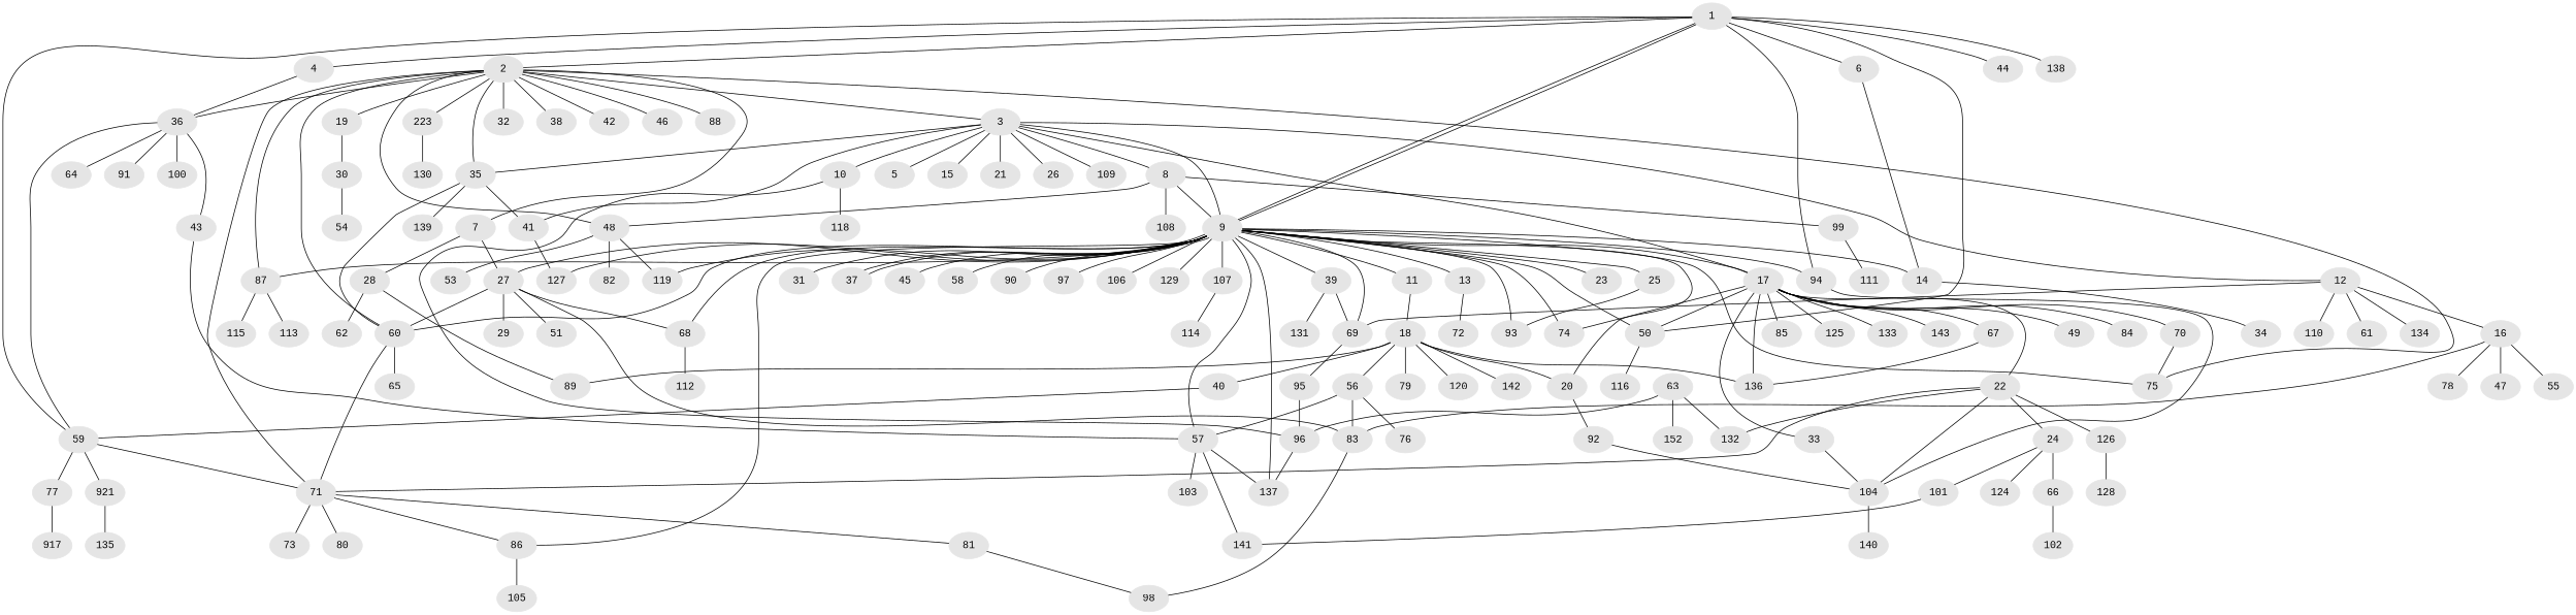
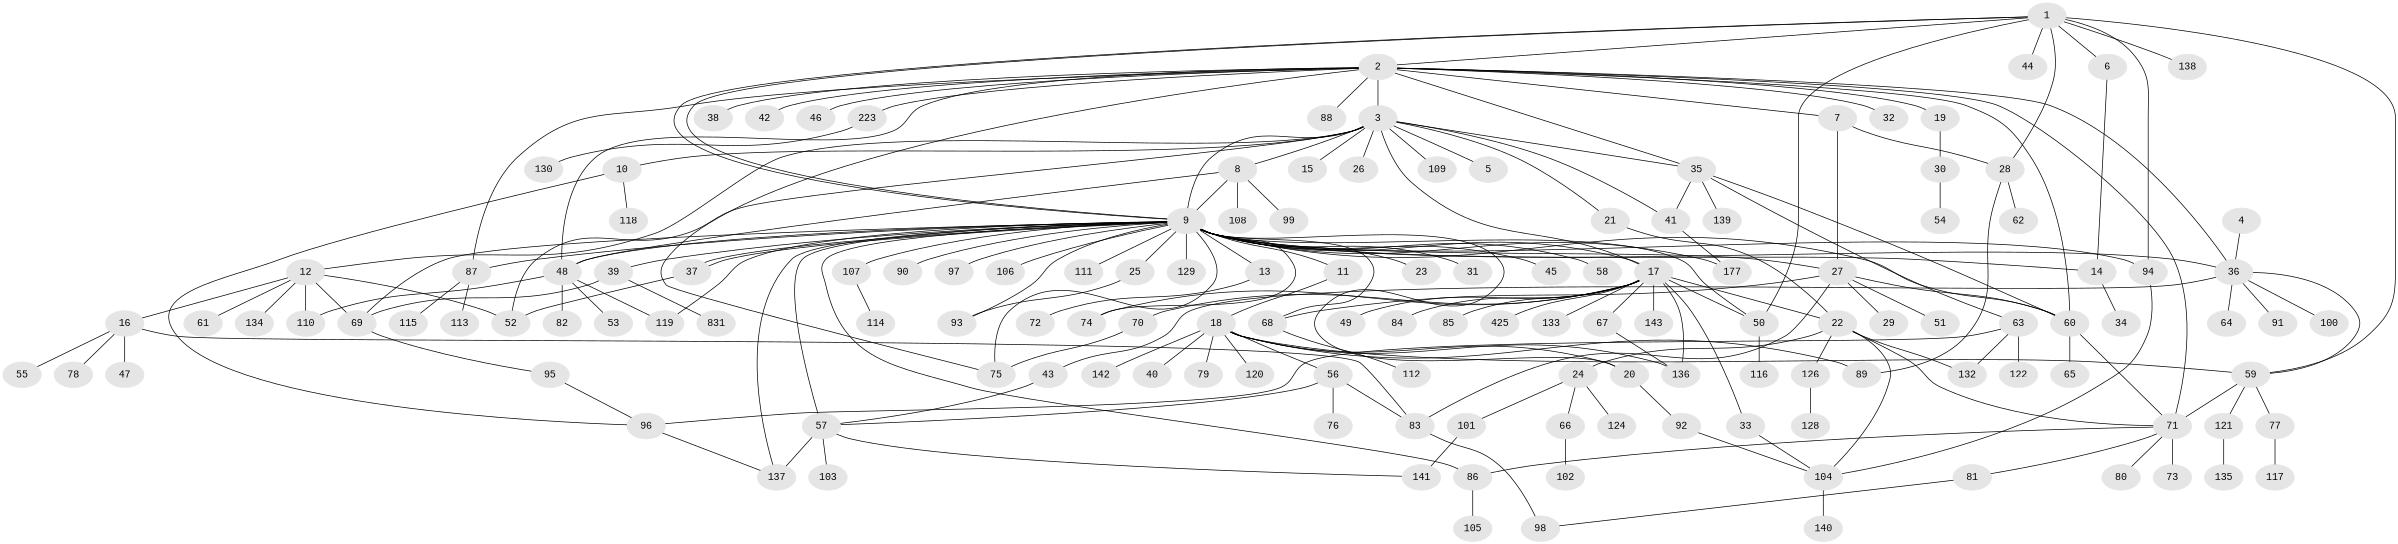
  graph {
    fontname="Liberation Mono"
    node [color=gray90 fontname="Liberation Mono" style=filled]
    edge [fontname="Liberation Mono"]
    1
    2
    4
    6
    9
    44
    50
    59
    94
    138
    3
    7
    19
    32
    35
    36
    38
    42
    46
    48
    60
    71
    75
    87
    88
    n26 [label=223]
    14
    17
    27
    11
    13
    20
    23
    25
    31
    37
    39
    45
    57
    58
    68
    69
    74
    86
    90
    93
    97
    106
    107
    111
    119
-   127
+   127 [label=177]
    129
    137
    116
    77
-   121 [label=921]
+   121
    104
    5
    8
    10
    12
    15
    21
    26
    41
+   52
    109
    28
    30
    63
    139
    43
    64
    91
    100
    110
    53
    82
    65
    73
    80
    81
    113
    115
    130
    99
    108
    96
    118
    16
    61
    134
    22
    33
    49
    67
    70
    84
    85
-   125
+   125 [label=425]
    133
    136
    143
    34
    83
    29
    51
    89
    62
    18
    72
    92
-   131
+   131 [label=831]
    103
    141
    112
    95
    105
    114
    40
    56
    79
    120
    142
    47
    55
    78
    98
    24
    126
    132
    76
    54
    66
    101
    124
    140
    128
    102
-   122 [label=152]
-   117 [label=917]
+   122
+   117
    135
    1 -- 2
-   1 -- 4
+   1 -- 28
    1 -- 6
    1 -- 9
    1 -- 9
    1 -- 44
    1 -- 50
    1 -- 59
    1 -- 94
    1 -- 138
    2 -- 3
    2 -- 7
    2 -- 19
    2 -- 32
    2 -- 35
    2 -- 36
    2 -- 38
    2 -- 42
    2 -- 46
    2 -- 48
    2 -- 60
    2 -- 71
    2 -- 75
    2 -- 87
    2 -- 88
    2 -- n26
    4 -- 36
    6 -- 14
    9 -- 50
    9 -- 94
+   9 -- 36
+   9 -- 48
    9 -- 60
    9 -- 75
    9 -- 87
    9 -- 14
    9 -- 17
    9 -- 27
    9 -- 11
    9 -- 13
    9 -- 20
    9 -- 23
    9 -- 25
    9 -- 31
    9 -- 37
    9 -- 37
    9 -- 39
    9 -- 45
    9 -- 57
    9 -- 58
    9 -- 68
    9 -- 69
    9 -- 74
    9 -- 86
    9 -- 90
    9 -- 93
    9 -- 97
    9 -- 106
    9 -- 107
-   99 -- 111
+   9 -- 111
    9 -- 119
    9 -- 127
    9 -- 129
    9 -- 137
    50 -- 116
    59 -- 71
    59 -- 77
    59 -- 121
    94 -- 104
    3 -- 9
    3 -- 35
    3 -- 17
    3 -- 5
    3 -- 8
    3 -- 10
    3 -- 12
    3 -- 15
    3 -- 21
    3 -- 26
    3 -- 41
+   3 -- 52
    3 -- 109
    7 -- 27
    7 -- 28
    19 -- 30
    35 -- 60
    35 -- 41
+   35 -- 63
    35 -- 139
    36 -- 59
    36 -- 43
    36 -- 64
    36 -- 91
    36 -- 100
    48 -- 119
+   48 -- 110
    48 -- 53
    48 -- 82
    60 -- 71
    60 -- 65
    71 -- 86
    71 -- 73
    71 -- 80
    71 -- 81
    87 -- 113
    87 -- 115
    n26 -- 130
    14 -- 34
    17 -- 50
    17 -- 74
    17 -- 22
    17 -- 33
    17 -- 49
    17 -- 67
    17 -- 70
    17 -- 84
    17 -- 85
    17 -- 125
    17 -- 133
    17 -- 136
    17 -- 143
    27 -- 60
    27 -- 68
    27 -- 83
    27 -- 29
    27 -- 51
    11 -- 18
    13 -- 72
    20 -- 92
    25 -- 93
+   37 -- 52
    39 -- 69
    39 -- 131
    57 -- 137
    57 -- 103
    57 -- 141
    68 -- 112
    69 -- 95
    86 -- 105
    107 -- 114
    77 -- 117
    121 -- 135
    104 -- 140
    8 -- 9
    8 -- 48
    8 -- 99
    8 -- 108
    10 -- 96
    10 -- 118
    12 -- 69
+   12 -- 52
    12 -- 110
    12 -- 16
    12 -- 61
    12 -- 134
+   21 -- 22
    41 -- 127
    28 -- 89
    28 -- 62
    30 -- 54
    63 -- 96
    63 -- 132
    63 -- 122
    43 -- 57
    81 -- 98
    96 -- 137
    16 -- 83
    16 -- 47
    16 -- 55
    16 -- 78
    22 -- 71
    22 -- 104
    22 -- 24
    22 -- 126
    22 -- 132
    33 -- 104
    67 -- 136
    70 -- 75
    83 -- 98
-   40 -- 59
+   18 -- 59
    18 -- 20
    18 -- 136
    18 -- 89
    18 -- 40
    18 -- 56
    18 -- 79
    18 -- 120
    18 -- 142
    92 -- 104
    95 -- 96
    56 -- 57
    56 -- 83
    56 -- 76
    24 -- 66
    24 -- 101
    24 -- 124
    126 -- 128
    66 -- 102
    101 -- 141
  }
